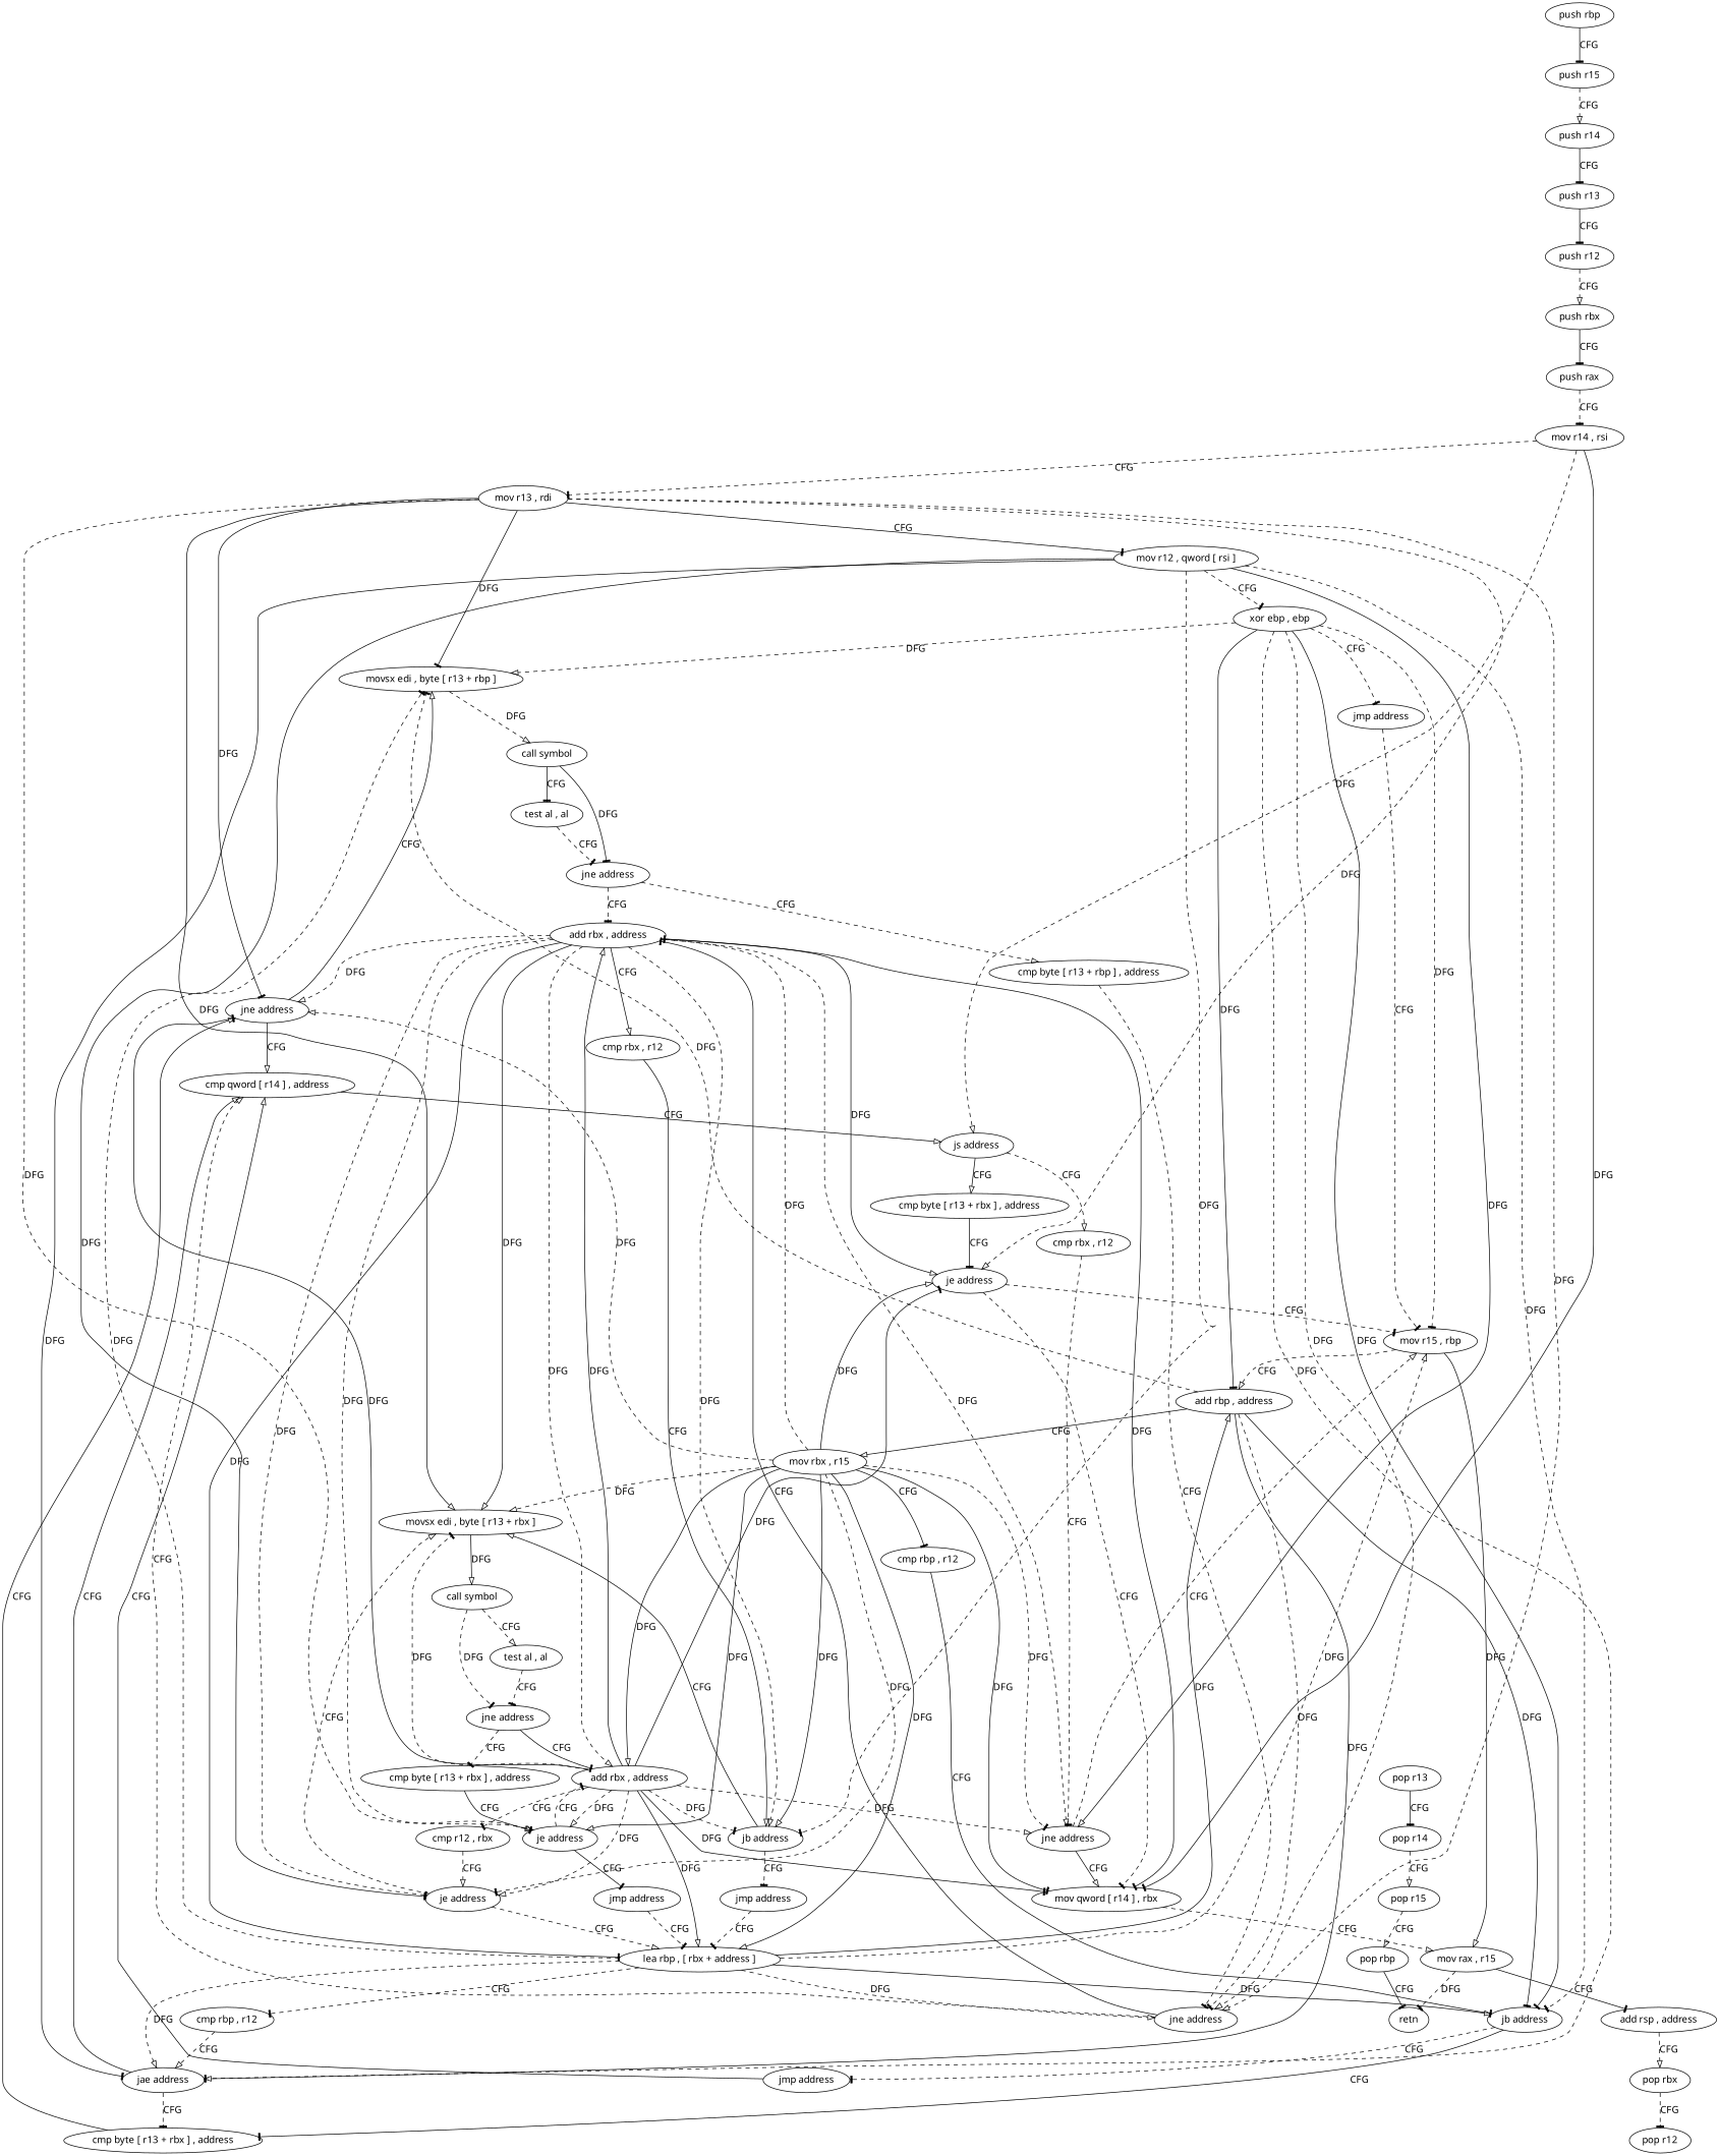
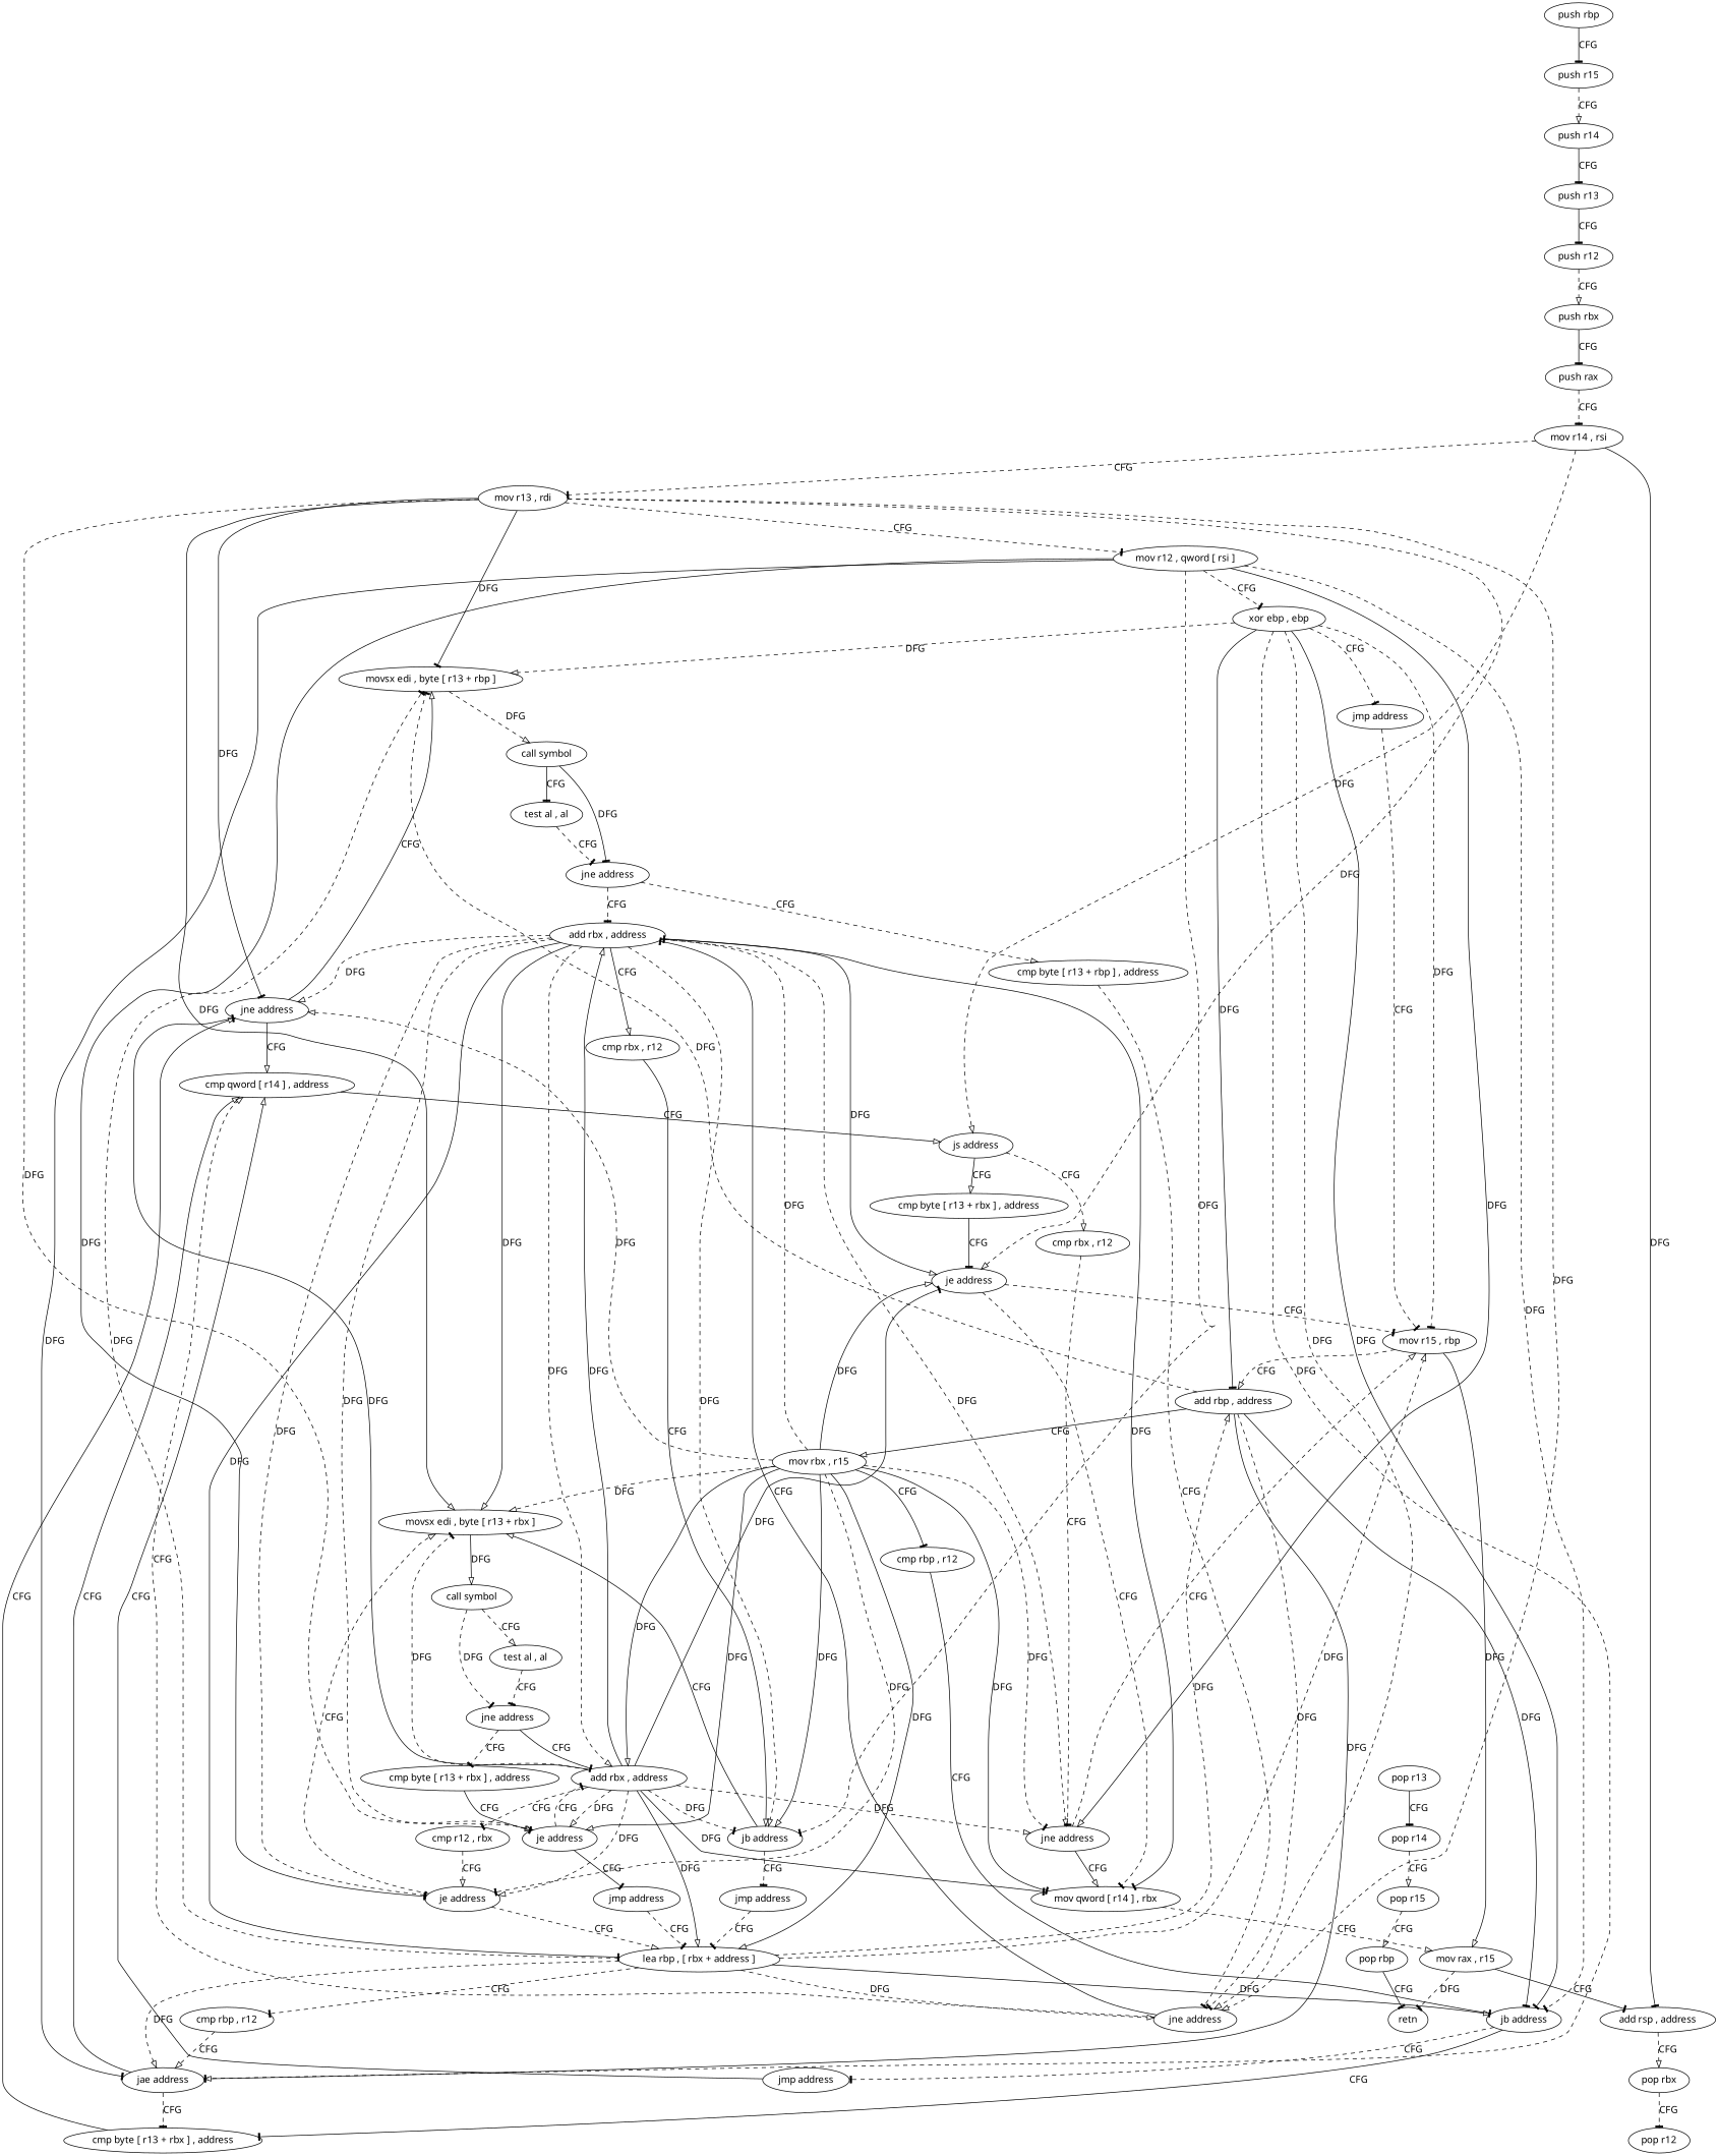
  digraph {
    fontname="Noto Sans"
    node [fontname="Noto Sans"]
    edge [arrowhead=tee fontname="Noto Sans" style=dashed]
    n1 [label="push rbp"]
    n2 [label="push r15"]
    n3 [label="push r14"]
    n4 [label="push r13"]
    n5 [label="push r12"]
    n6 [label="push rbx"]
    n7 [label="push rax"]
    n8 [label="mov r14 , rsi"]
    n9 [label="mov r13 , rdi"]
    n10 [label="js address"]
    n11 [label="mov qword [ r14 ] , rbx"]
    n12 [label="mov r12 , qword [ rsi ]"]
    n13 [label="jne address"]
    n14 [label="movsx edi , byte [ r13 + rbp ]"]
    n15 [label="je address"]
    n16 [label="movsx edi , byte [ r13 + rbx ]"]
    n17 [label="jne address"]
    n18 [label="je address"]
    n19 [label="cmp byte [ r13 + rbx ] , address"]
    n20 [label="cmp rbx , r12"]
    n21 [label="mov rax , r15"]
    n22 [label="xor ebp , ebp"]
    n23 [label="jb address"]
    n24 [label="jne address"]
    n25 [label="jb address"]
    n26 [label="je address"]
    n27 [label="jae address"]
    n28 [label="cmp qword [ r14 ] , address"]
    n29 [label="call symbol"]
    n30 [label="mov r15 , rbp"]
    n31 [label="call symbol"]
    n32 [label="add rbx , address"]
    n33 [label="add rbx , address"]
    n34 [label="jmp address"]
    n35 [label="jmp address"]
    n36 [label="add rbp , address"]
    n37 [label="cmp byte [ r13 + rbx ] , address"]
    n38 [label="jmp address"]
    n39 [label="jmp address"]
    n40 [label="lea rbp , [ rbx + address ]"]
    n41 [label="mov rbx , r15"]
    n42 [label="cmp rbp , r12"]
    n43 [label="add rsp , address"]
    n44 [label=retn]
    n45 [label="cmp rbx , r12"]
    n46 [label="cmp r12 , rbx"]
    n47 [label="cmp rbp , r12"]
    n48 [label="test al , al"]
    n49 [label="jne address"]
    n50 [label="cmp byte [ r13 + rbp ] , address"]
    n51 [label="test al , al"]
    n52 [label="jne address"]
    n53 [label="pop rbx"]
    n54 [label="pop r12"]
    n55 [label="pop r13"]
    n56 [label="pop r14"]
    n57 [label="pop r15"]
    n58 [label="pop rbp"]
    n59 [label="cmp byte [ r13 + rbx ] , address"]
    n1 -> n2 [label=CFG style=solid]
    n2 -> n3 [arrowhead=onormal label=CFG]
    n3 -> n4 [label=CFG style=solid]
    n4 -> n5 [label=CFG style=solid]
    n5 -> n6 [arrowhead=onormal label=CFG]
    n6 -> n7 [label=CFG style=solid]
    n7 -> n8 [label=CFG]
    n8 -> n9 [label=CFG]
    n8 -> n10 [arrowhead=onormal label=DFG]
-   n8 -> n11 [label=DFG style=solid]
-   n9 -> n12 [label=CFG style=solid]
+   n8 -> n43 [label=DFG style=solid]
+   n9 -> n12 [label=CFG]
    n9 -> n13 [label=DFG style=solid]
    n9 -> n14 [label=DFG style=solid]
    n9 -> n15 [arrowhead=onormal label=DFG]
    n9 -> n16 [arrowhead=onormal label=DFG style=solid]
    n9 -> n17 [arrowhead=onormal label=DFG]
    n9 -> n18 [arrowhead=onormal label=DFG]
    n10 -> n19 [arrowhead=onormal label=CFG style=solid]
    n10 -> n20 [arrowhead=onormal label=CFG]
    n11 -> n21 [arrowhead=onormal label=CFG]
    n12 -> n22 [label=CFG]
    n12 -> n23 [label=DFG]
    n12 -> n24 [arrowhead=onormal label=DFG style=solid]
    n12 -> n25 [label=DFG]
    n12 -> n26 [label=DFG style=solid]
    n12 -> n27 [label=DFG style=solid]
    n13 -> n14 [arrowhead=onormal label=CFG style=solid]
    n13 -> n28 [arrowhead=onormal label=CFG style=solid]
    n14 -> n29 [arrowhead=onormal label=DFG]
    n15 -> n11 [label=CFG]
    n15 -> n30 [label=CFG]
    n16 -> n31 [arrowhead=onormal label=DFG style=solid]
    n17 -> n28 [arrowhead=onormal label=CFG]
    n17 -> n32 [label=CFG style=solid]
    n18 -> n33 [label=CFG]
    n18 -> n34 [label=CFG style=solid]
    n19 -> n15 [label=CFG style=solid]
    n20 -> n24 [label=CFG]
    n21 -> n43 [label=CFG style=solid]
    n21 -> n44 [label=DFG]
    n22 -> n14 [arrowhead=onormal label=DFG]
    n22 -> n17 [arrowhead=onormal label=DFG]
    n22 -> n23 [label=DFG style=solid]
    n22 -> n27 [label=DFG]
    n22 -> n30 [label=DFG]
    n22 -> n35 [label=CFG]
    n22 -> n36 [label=DFG style=solid]
    n23 -> n37 [label=CFG style=solid]
    n23 -> n38 [label=CFG]
    n24 -> n11 [arrowhead=onormal label=CFG style=solid]
    n24 -> n30 [arrowhead=onormal label=CFG]
    n25 -> n16 [arrowhead=onormal label=CFG style=solid]
    n25 -> n39 [label=CFG]
    n26 -> n16 [arrowhead=onormal label=CFG]
    n26 -> n40 [arrowhead=onormal label=CFG]
    n27 -> n28 [arrowhead=onormal label=CFG style=solid]
    n27 -> n37 [label=CFG]
    n28 -> n10 [arrowhead=onormal label=CFG style=solid]
    n29 -> n48 [label=CFG style=solid]
    n29 -> n49 [label=DFG style=solid]
    n30 -> n21 [arrowhead=onormal label=DFG style=solid]
    n30 -> n36 [arrowhead=onormal label=CFG]
    n31 -> n51 [arrowhead=onormal label=CFG]
    n31 -> n52 [label=DFG]
    n32 -> n11 [label=DFG style=solid]
    n32 -> n13 [arrowhead=onormal label=DFG]
    n32 -> n15 [arrowhead=onormal label=DFG style=solid]
    n32 -> n16 [arrowhead=onormal label=DFG style=solid]
    n32 -> n18 [arrowhead=onormal label=DFG]
    n32 -> n24 [arrowhead=onormal label=DFG]
    n32 -> n25 [arrowhead=onormal label=DFG]
    n32 -> n26 [label=DFG]
    n32 -> n33 [arrowhead=onormal label=DFG]
    n32 -> n40 [label=DFG style=solid]
    n32 -> n45 [arrowhead=onormal label=CFG style=solid]
    n33 -> n11 [label=DFG style=solid]
    n33 -> n13 [label=DFG style=solid]
    n33 -> n15 [label=DFG style=solid]
    n33 -> n16 [label=DFG]
    n33 -> n18 [arrowhead=onormal label=DFG]
    n33 -> n24 [arrowhead=onormal label=DFG]
    n33 -> n25 [label=DFG]
    n33 -> n26 [arrowhead=onormal label=DFG]
    n33 -> n32 [arrowhead=onormal label=DFG style=solid]
    n33 -> n40 [arrowhead=onormal label=DFG style=solid]
    n33 -> n46 [label=CFG]
    n34 -> n40 [label=CFG]
    n35 -> n30 [label=CFG]
    n36 -> n14 [label=DFG]
    n36 -> n17 [label=DFG]
    n36 -> n23 [label=DFG style=solid]
    n36 -> n27 [arrowhead=onormal label=DFG style=solid]
    n36 -> n41 [arrowhead=onormal label=CFG style=solid]
    n37 -> n13 [arrowhead=onormal label=CFG style=solid]
    n38 -> n28 [arrowhead=onormal label=CFG style=solid]
    n39 -> n40 [label=CFG]
    n40 -> n14 [label=DFG]
    n40 -> n17 [arrowhead=onormal label=DFG]
    n40 -> n23 [arrowhead=onormal label=DFG style=solid]
    n40 -> n27 [arrowhead=onormal label=DFG]
    n40 -> n30 [arrowhead=onormal label=DFG]
-   n40 -> n36 [arrowhead=onormal label=DFG style=solid]
+   n40 -> n36 [arrowhead=onormal label=DFG]
    n40 -> n47 [label=CFG]
    n41 -> n11 [label=DFG style=solid]
    n41 -> n13 [arrowhead=onormal label=DFG]
    n41 -> n15 [arrowhead=onormal label=DFG style=solid]
    n41 -> n16 [arrowhead=onormal label=DFG]
    n41 -> n18 [arrowhead=onormal label=DFG style=solid]
    n41 -> n24 [label=DFG]
    n41 -> n25 [arrowhead=onormal label=DFG style=solid]
    n41 -> n26 [label=DFG]
    n41 -> n32 [label=DFG]
    n41 -> n33 [arrowhead=onormal label=DFG style=solid]
    n41 -> n40 [arrowhead=onormal label=DFG style=solid]
    n41 -> n42 [label=CFG style=solid]
    n42 -> n23 [label=CFG style=solid]
    n43 -> n53 [arrowhead=onormal label=CFG]
    n45 -> n25 [arrowhead=onormal label=CFG style=solid]
    n46 -> n26 [arrowhead=onormal label=CFG]
    n47 -> n27 [arrowhead=onormal label=CFG]
    n48 -> n49 [label=CFG]
    n49 -> n32 [label=CFG]
    n49 -> n50 [arrowhead=onormal label=CFG]
    n50 -> n17 [label=CFG]
    n51 -> n52 [label=CFG]
    n52 -> n33 [label=CFG style=solid]
    n52 -> n59 [label=CFG]
    n53 -> n54 [label=CFG]
    n55 -> n56 [label=CFG style=solid]
    n56 -> n57 [arrowhead=onormal label=CFG]
    n57 -> n58 [arrowhead=onormal label=CFG]
    n58 -> n44 [label=CFG style=solid]
    n59 -> n18 [label=CFG style=solid]
  }
